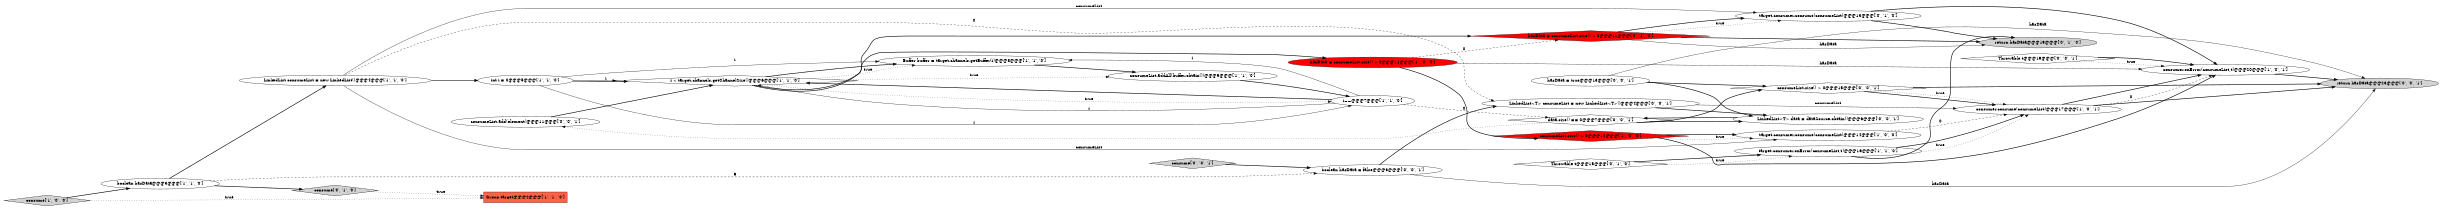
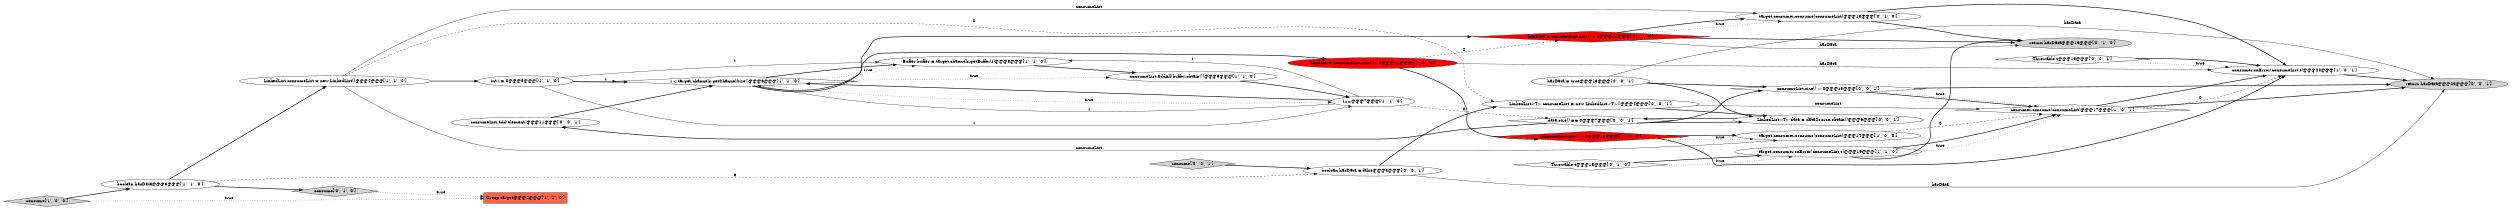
  digraph {
    rankdir=LR
    node [fillcolor=white shape=ellipse style=filled]
    edge [style=bold]
    n1 [label="consumeList.add(element)@@@11@@@['0', '0', '1']"]
    n2 [label="i < target.channels.getChannelSize()@@@6@@@['1', '1', '0']" shape=diamond]
    n3 [label="hasData = true@@@13@@@['0', '0', '1']"]
    n4 [fillcolor=lightgray label="return hasData@@@23@@@['0', '0', '1']"]
    n5 [label="LinkedList<T> data = dataSource.obtain()@@@6@@@['0', '0', '1']"]
    n6 [label="consumeList.size() > 0@@@15@@@['0', '0', '1']" shape=diamond]
    n7 [label="data.size() == 0@@@7@@@['0', '0', '1']" shape=diamond]
-   n8 [label="consumer.consume(consumeList)@@@17@@@['1', '0', '1']"]
+   n8 [label="consumer.consume(consumeList)@@@17@@@['1', '0', '1']" shape=diamond]
    n9 [label="LinkedList consumeList = new LinkedList()@@@4@@@['1', '1', '0']"]
    n10 [label="target.consumer.consume(consumeList)@@@13@@@['0', '1', '0']"]
    n11 [label="target.consumer.consume(consumeList)@@@14@@@['1', '0', '0']"]
    n12 [label="LinkedList<T> consumeList = new LinkedList<T>()@@@4@@@['0', '0', '1']"]
    n13 [label="int i = 0@@@5@@@['1', '1', '0']"]
    n14 [fillcolor=lightgray label="return hasData@@@19@@@['0', '1', '0']"]
    n15 [label="consumer.onError(consumeList,t)@@@20@@@['1', '0', '1']"]
    n16 [label="Buffer buffer = target.channels.getBuffer(i)@@@8@@@['1', '1', '0']"]
    n17 [label="i++@@@7@@@['1', '1', '0']"]
    n18 [label="Throwable t@@@15@@@['0', '1', '0']" shape=diamond]
    n19 [label="target.consumer.onError(consumeList,t)@@@16@@@['1', '1', '0']"]
    n20 [fillcolor=lightgray label="consume['1', '0', '0']" shape=diamond]
    n21 [fillcolor=tomato label="Group target@@@2@@@['1', '1', '0']" shape=box]
    n22 [label="boolean hasData@@@3@@@['1', '1', '0']"]
    n23 [fillcolor=lightgray label="consume['0', '1', '0']" shape=diamond]
    n24 [label="boolean hasData = false@@@3@@@['0', '0', '1']"]
    n25 [label="consumeList.addAll(buffer.obtain())@@@9@@@['1', '1', '0']"]
    n26 [fillcolor=red label="hasData = consumeList.size() > 0@@@11@@@['0', '1', '0']" shape=diamond]
    n27 [fillcolor=red label="hasData = consumeList.size() > 0@@@11@@@['1', '0', '0']"]
    n28 [fillcolor=red label="consumeList.size() > 0@@@12@@@['1', '0', '0']" shape=diamond]
    n29 [fillcolor=lightgray label="consume['0', '0', '1']" shape=diamond]
    n30 [label="Throwable t@@@19@@@['0', '0', '1']" shape=diamond]
    n1 -> n2
    n2 -> n16
    n2 -> n16 [label=true style=dotted]
    n2 -> n17 [label=true style=dotted]
    n2 -> n25 [label=true style=dotted]
    n2 -> n26
    n2 -> n27
    n3 -> n4 [label=hasData style=solid]
    n3 -> n5
    n3 -> n6
    n5 -> n7
    n6 -> n4
    n6 -> n8
    n6 -> n8 [label=true style=dotted]
-   n7 -> n1 [style=dotted]
+   n7 -> n1
    n7 -> n5
    n7 -> n6
    n8 -> n4
    n8 -> n15 [label=0 style=dashed]
    n8 -> n15
    n9 -> n10 [label=consumeList style=solid]
    n9 -> n11 [label=consumeList style=solid]
    n9 -> n12 [label=0 style=dashed]
    n9 -> n13
    n10 -> n14
    n10 -> n15
    n11 -> n8 [label=0 style=dashed]
    n12 -> n5
    n12 -> n8 [label=consumeList style=solid]
    n13 -> n2 [label=i style=solid]
    n13 -> n2
    n13 -> n16 [label=i style=solid]
    n13 -> n17 [label=i style=solid]
    n15 -> n4
    n16 -> n25
    n17 -> n2
    n17 -> n2 [label=i style=solid]
    n17 -> n7 [label=0 style=dashed]
    n17 -> n16 [label=i style=solid]
    n18 -> n19
    n18 -> n19 [label=true style=dotted]
    n19 -> n8
    n19 -> n8 [label=true style=dotted]
    n19 -> n14
    n20 -> n21 [label=true style=dotted]
    n20 -> n22
    n22 -> n9
    n22 -> n23
    n22 -> n24 [label=9 style=dashed]
    n23 -> n21 [label=true style=dotted]
    n24 -> n4 [label=hasData style=solid]
    n24 -> n12
    n25 -> n17
    n26 -> n10
    n26 -> n10 [label=true style=dotted]
    n26 -> n14
    n26 -> n14 [label=hasData style=solid]
    n27 -> n15 [label=hasData style=solid]
    n27 -> n26 [label=0 style=dashed]
    n27 -> n28
    n28 -> n11 [label=true style=dotted]
    n28 -> n11
    n28 -> n15
    n29 -> n24
    n30 -> n15 [label=true style=dotted]
    n30 -> n15
  }
